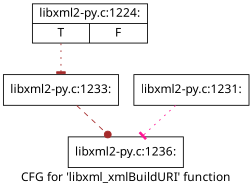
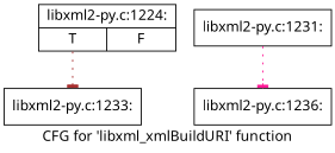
  digraph {
    fontname="Noto Sans"
    label="CFG for 'libxml_xmlBuildURI' function"
    node [fontname="Noto Sans" shape=record]
    edge [arrowhead=tee color=brown fontname="Noto Sans" style=dotted]
    n1 [label="{libxml2-py.c:1224:|{<s0>T|<s1>F}}"]
    n2 [label="{libxml2-py.c:1233:}"]
    n3 [label="{libxml2-py.c:1236:}"]
    n4 [label="{libxml2-py.c:1231:}"]
    n1 -> n2 [tailport=s0]
-   n2 -> n3 [arrowhead=dot style=dashed]
    n4 -> n3 [color=deeppink]
  }
